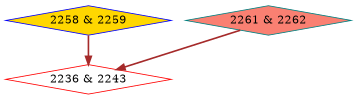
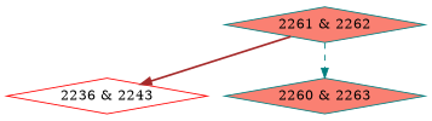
  digraph {
    node [color=teal fillcolor=salmon shape=diamond style=filled]
    edge [color=brown style=bold]
    n1 [color=red fillcolor=white label="2236 & 2243"]
-   n2 [color=blue fillcolor=gold label="2258 & 2259"]
+   n3 [label="2260 & 2263"]
    n4 [label="2261 & 2262"]
-   n2 -> n1
    n4 -> n1
+   n4 -> n3 [color=teal style=dashed]
  }
